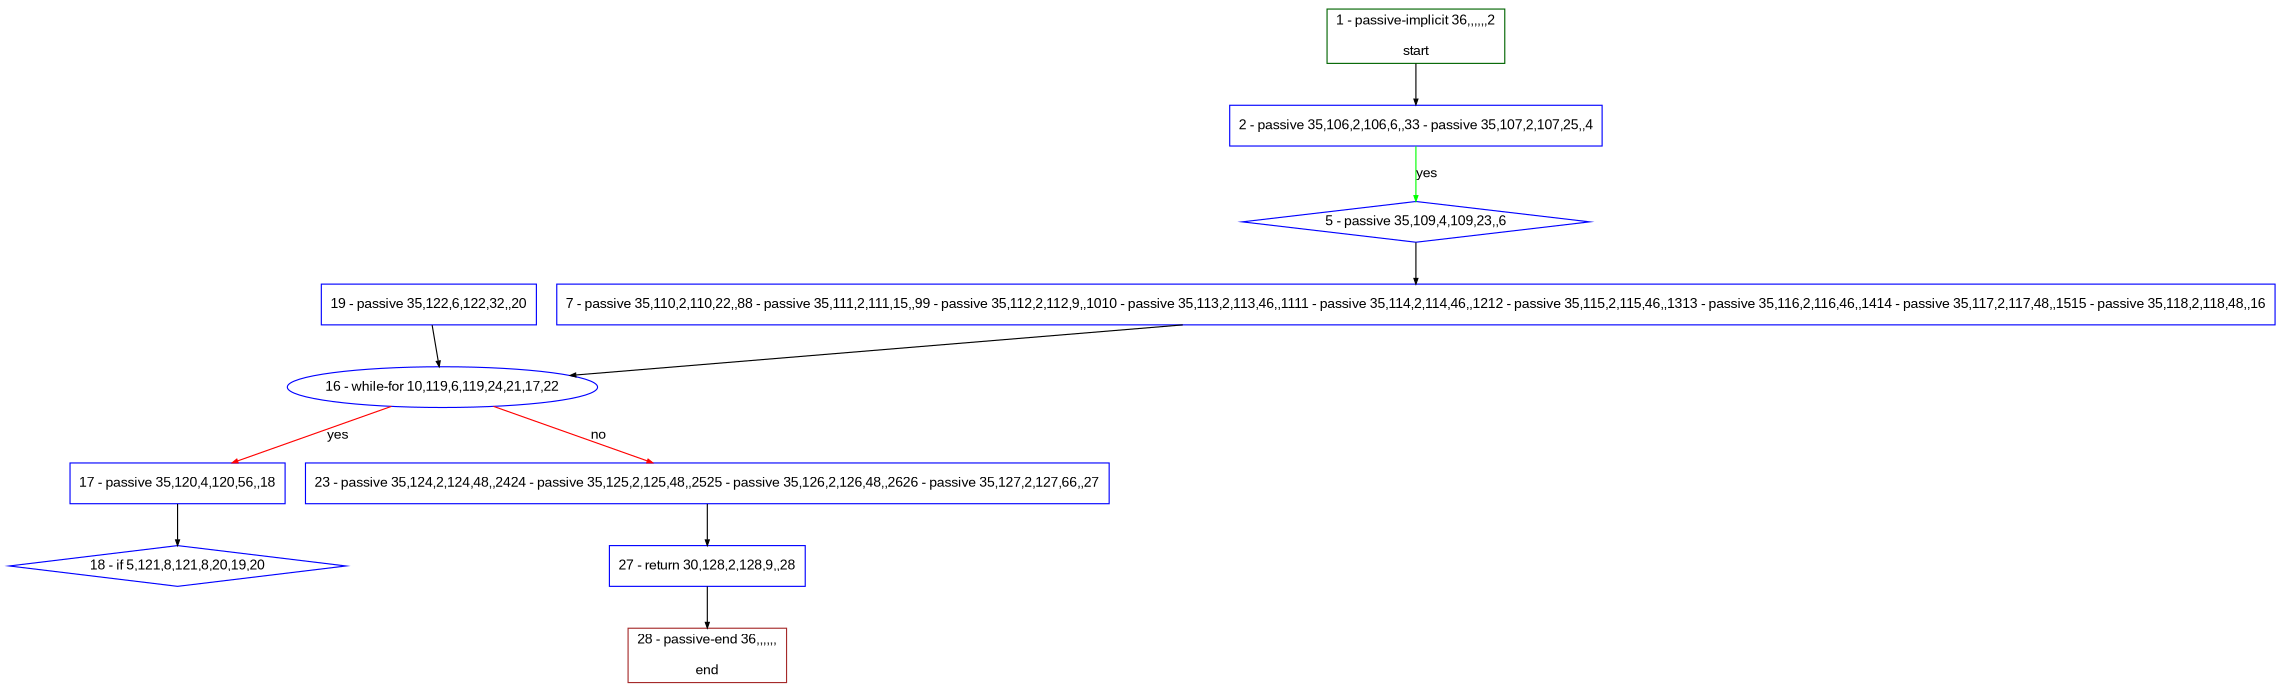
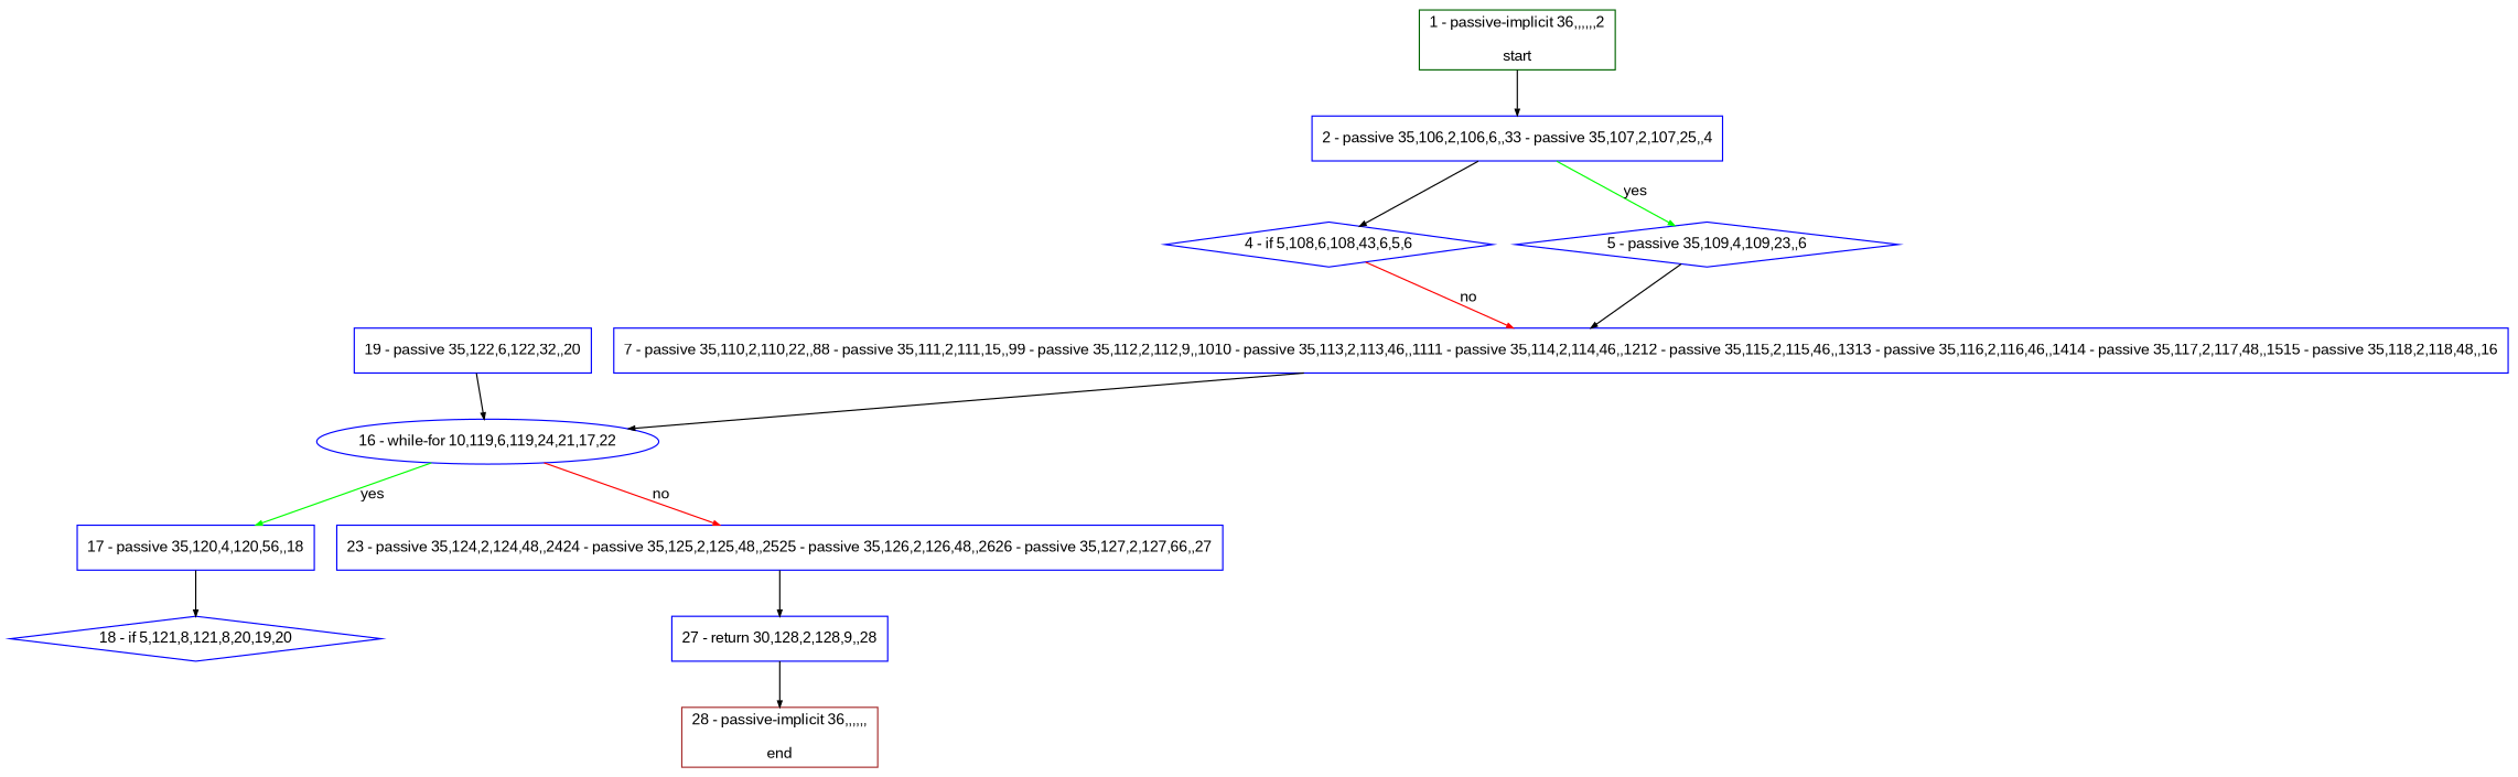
  digraph {
    bgcolor=white
    compound=true
    fillcolor="#FFFFCC"
    fontname=Arial
    fontsize=12
    pack=true
    packmode=clust
    style="rounded,filled"
    node [color="#0000ff" compound=true fillcolor="#ffffff" fixedsize=false fontname=Arial fontsize=12 node_initialized=no shape=box style=filled]
    edge [arrowhead=normal arrowsize=0.5 arrowtail=none color="#000000" compound=true dir=forward fontcolor=black fontname=Arial fontsize=12]
    n1 [label="2 - passive 35,106,2,106,6,,33 - passive 35,107,2,107,25,,4"]
+   n2 [label="4 - if 5,108,6,108,43,6,5,6" shape=diamond]
    n3 [label="5 - passive 35,109,4,109,23,,6" shape=diamond]
    n4 [label="7 - passive 35,110,2,110,22,,88 - passive 35,111,2,111,15,,99 - passive 35,112,2,112,9,,1010 - passive 35,113,2,113,46,,1111 - passive 35,114,2,114,46,,1212 - passive 35,115,2,115,46,,1313 - passive 35,116,2,116,46,,1414 - passive 35,117,2,117,48,,1515 - passive 35,118,2,118,48,,16"]
    n5 [color="#006400" label="1 - passive-implicit 36,,,,,,2\n\nstart"]
    n6 [label="16 - while-for 10,119,6,119,24,21,17,22" shape=oval]
    n7 [label="17 - passive 35,120,4,120,56,,18"]
    n8 [label="23 - passive 35,124,2,124,48,,2424 - passive 35,125,2,125,48,,2525 - passive 35,126,2,126,48,,2626 - passive 35,127,2,127,66,,27"]
    n9 [label="18 - if 5,121,8,121,8,20,19,20" shape=diamond]
    n10 [label="27 - return 30,128,2,128,9,,28"]
-   n11 [color="#a52a2a" label="28 - passive-end 36,,,,,,\n\nend"]
+   n11 [color="#a52a2a" label="28 - passive-implicit 36,,,,,,\n\nend"]
    n12 [label="19 - passive 35,122,6,122,32,,20"]
+   n1 -> n2
    n1 -> n3 [color="#00ff00" label=yes]
+   n2 -> n4 [color="#ff0000" label=no]
    n3 -> n4
    n4 -> n6
    n5 -> n1
-   n6 -> n7 [color="#ff0000" label=yes]
+   n6 -> n7 [color="#00ff00" label=yes]
    n6 -> n8 [color="#ff0000" label=no]
    n7 -> n9
    n8 -> n10
    n10 -> n11
    n12 -> n6
  }
